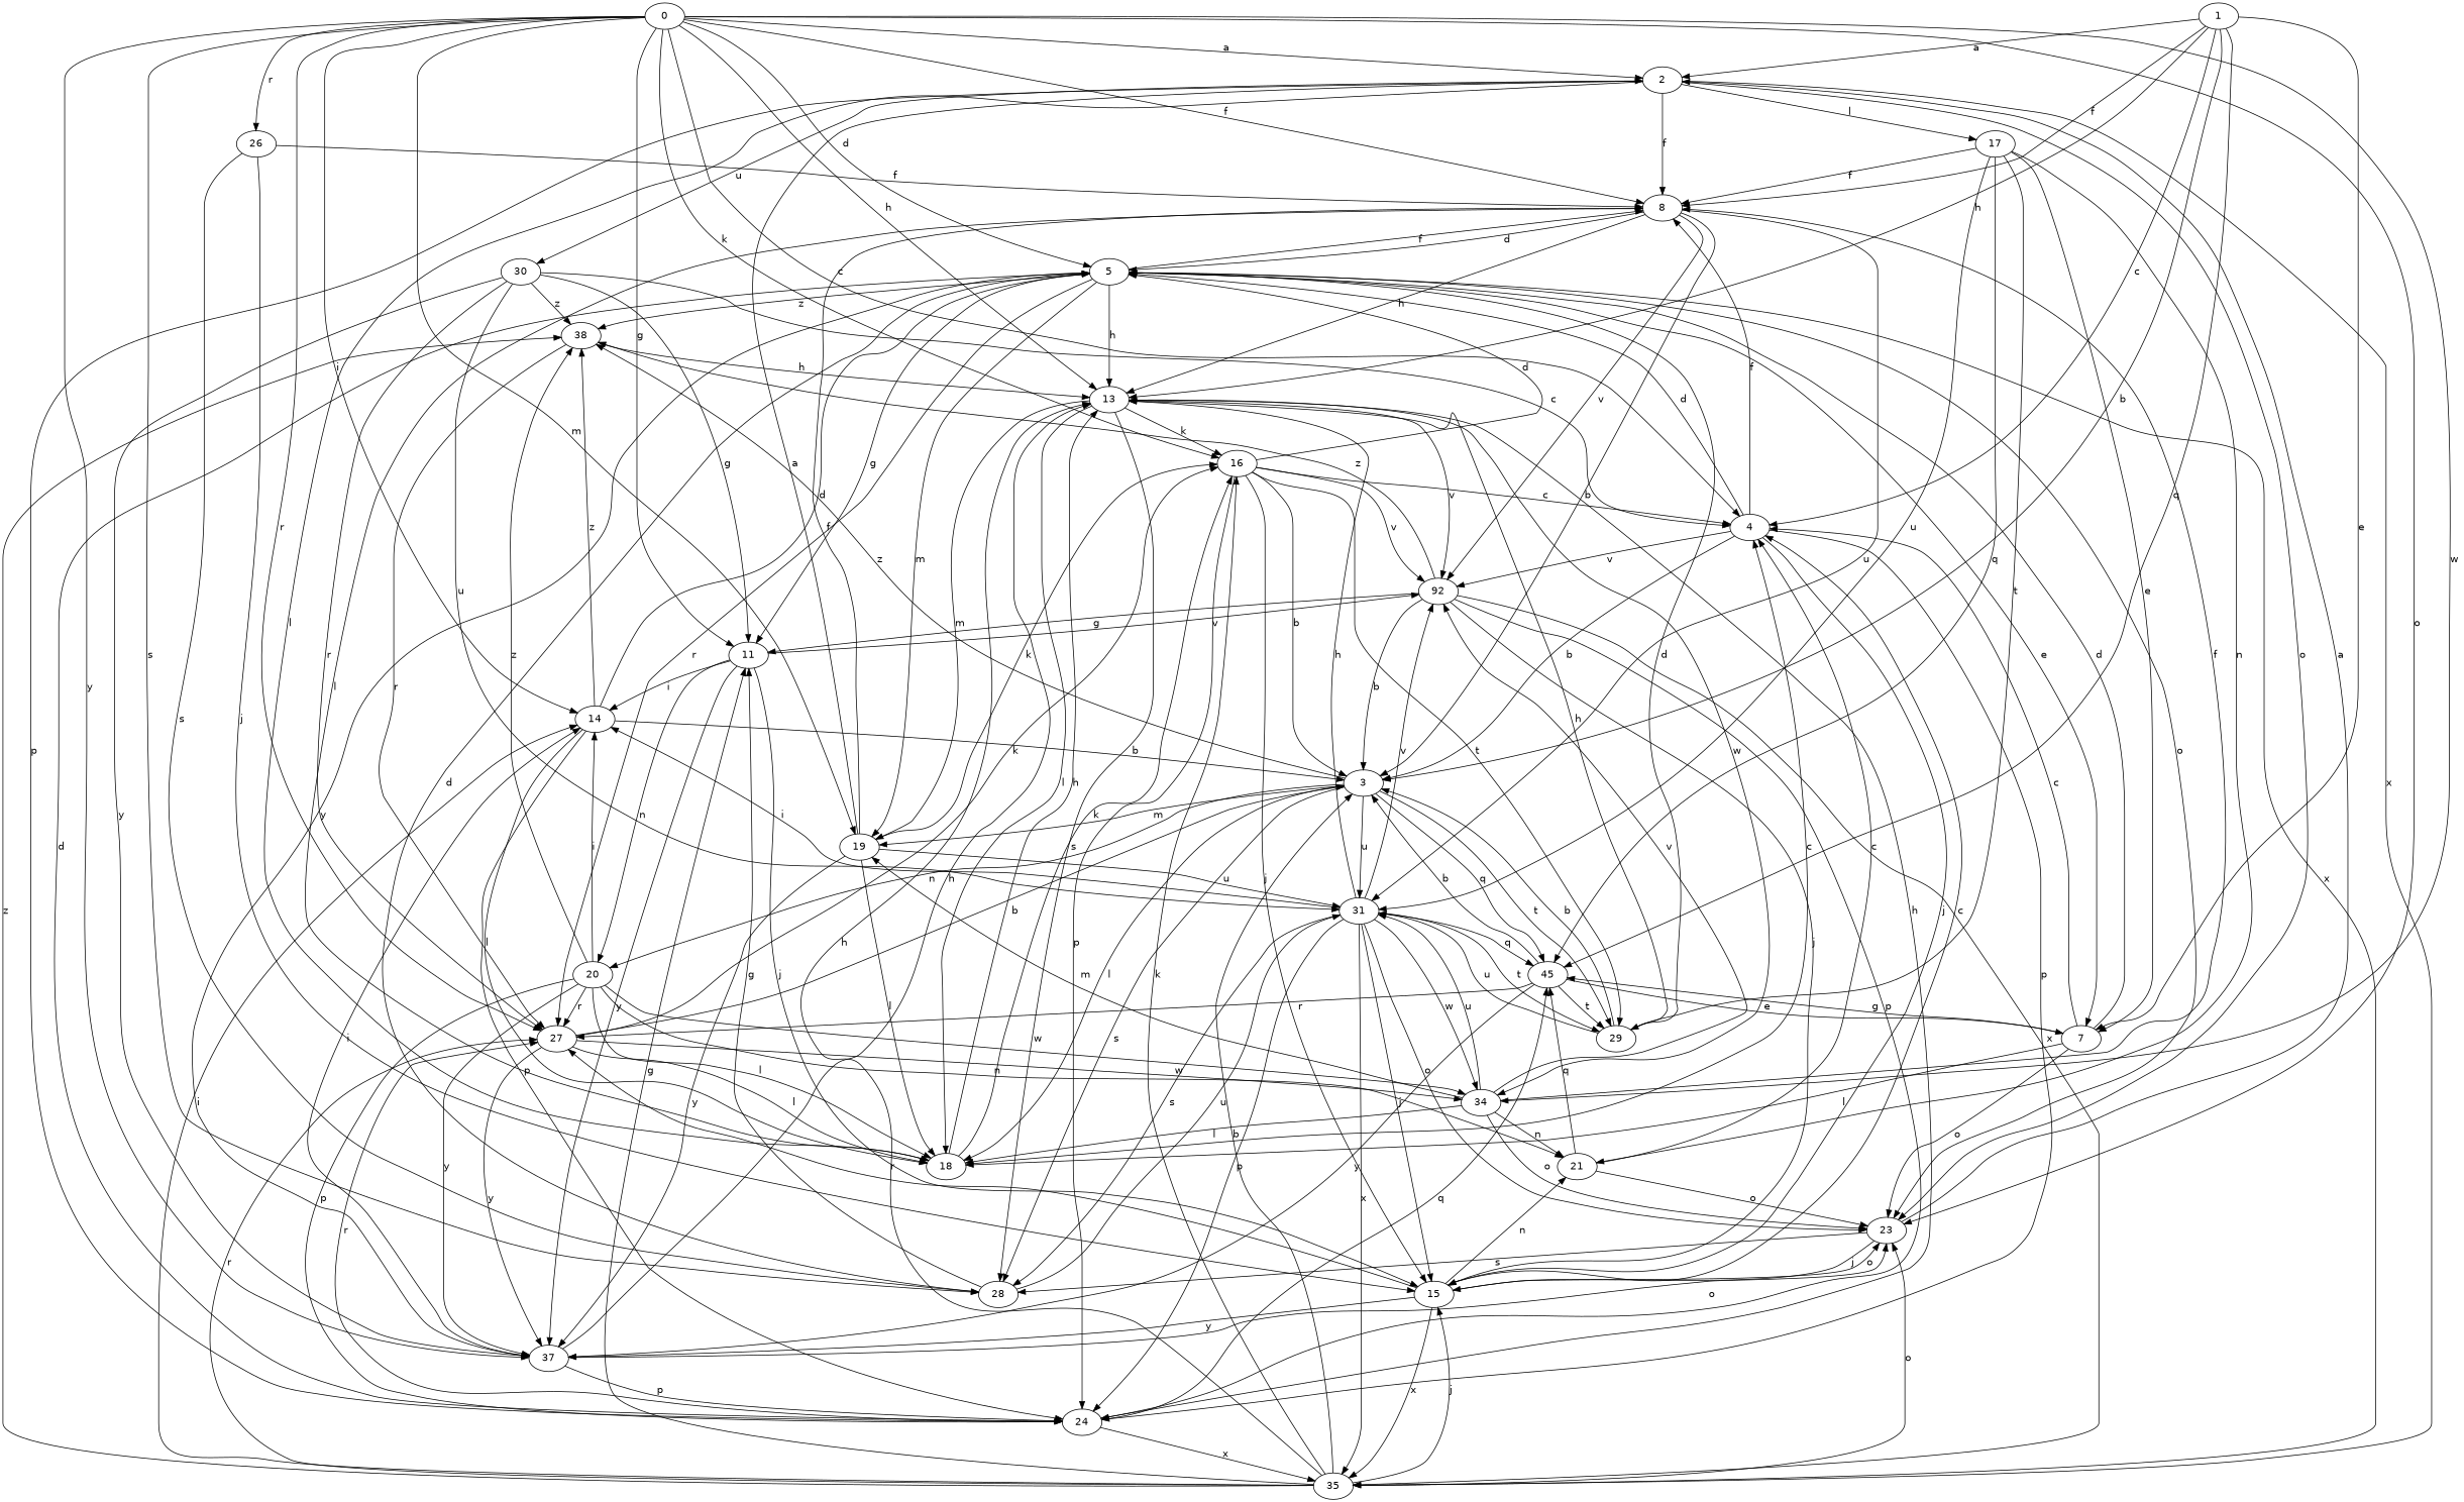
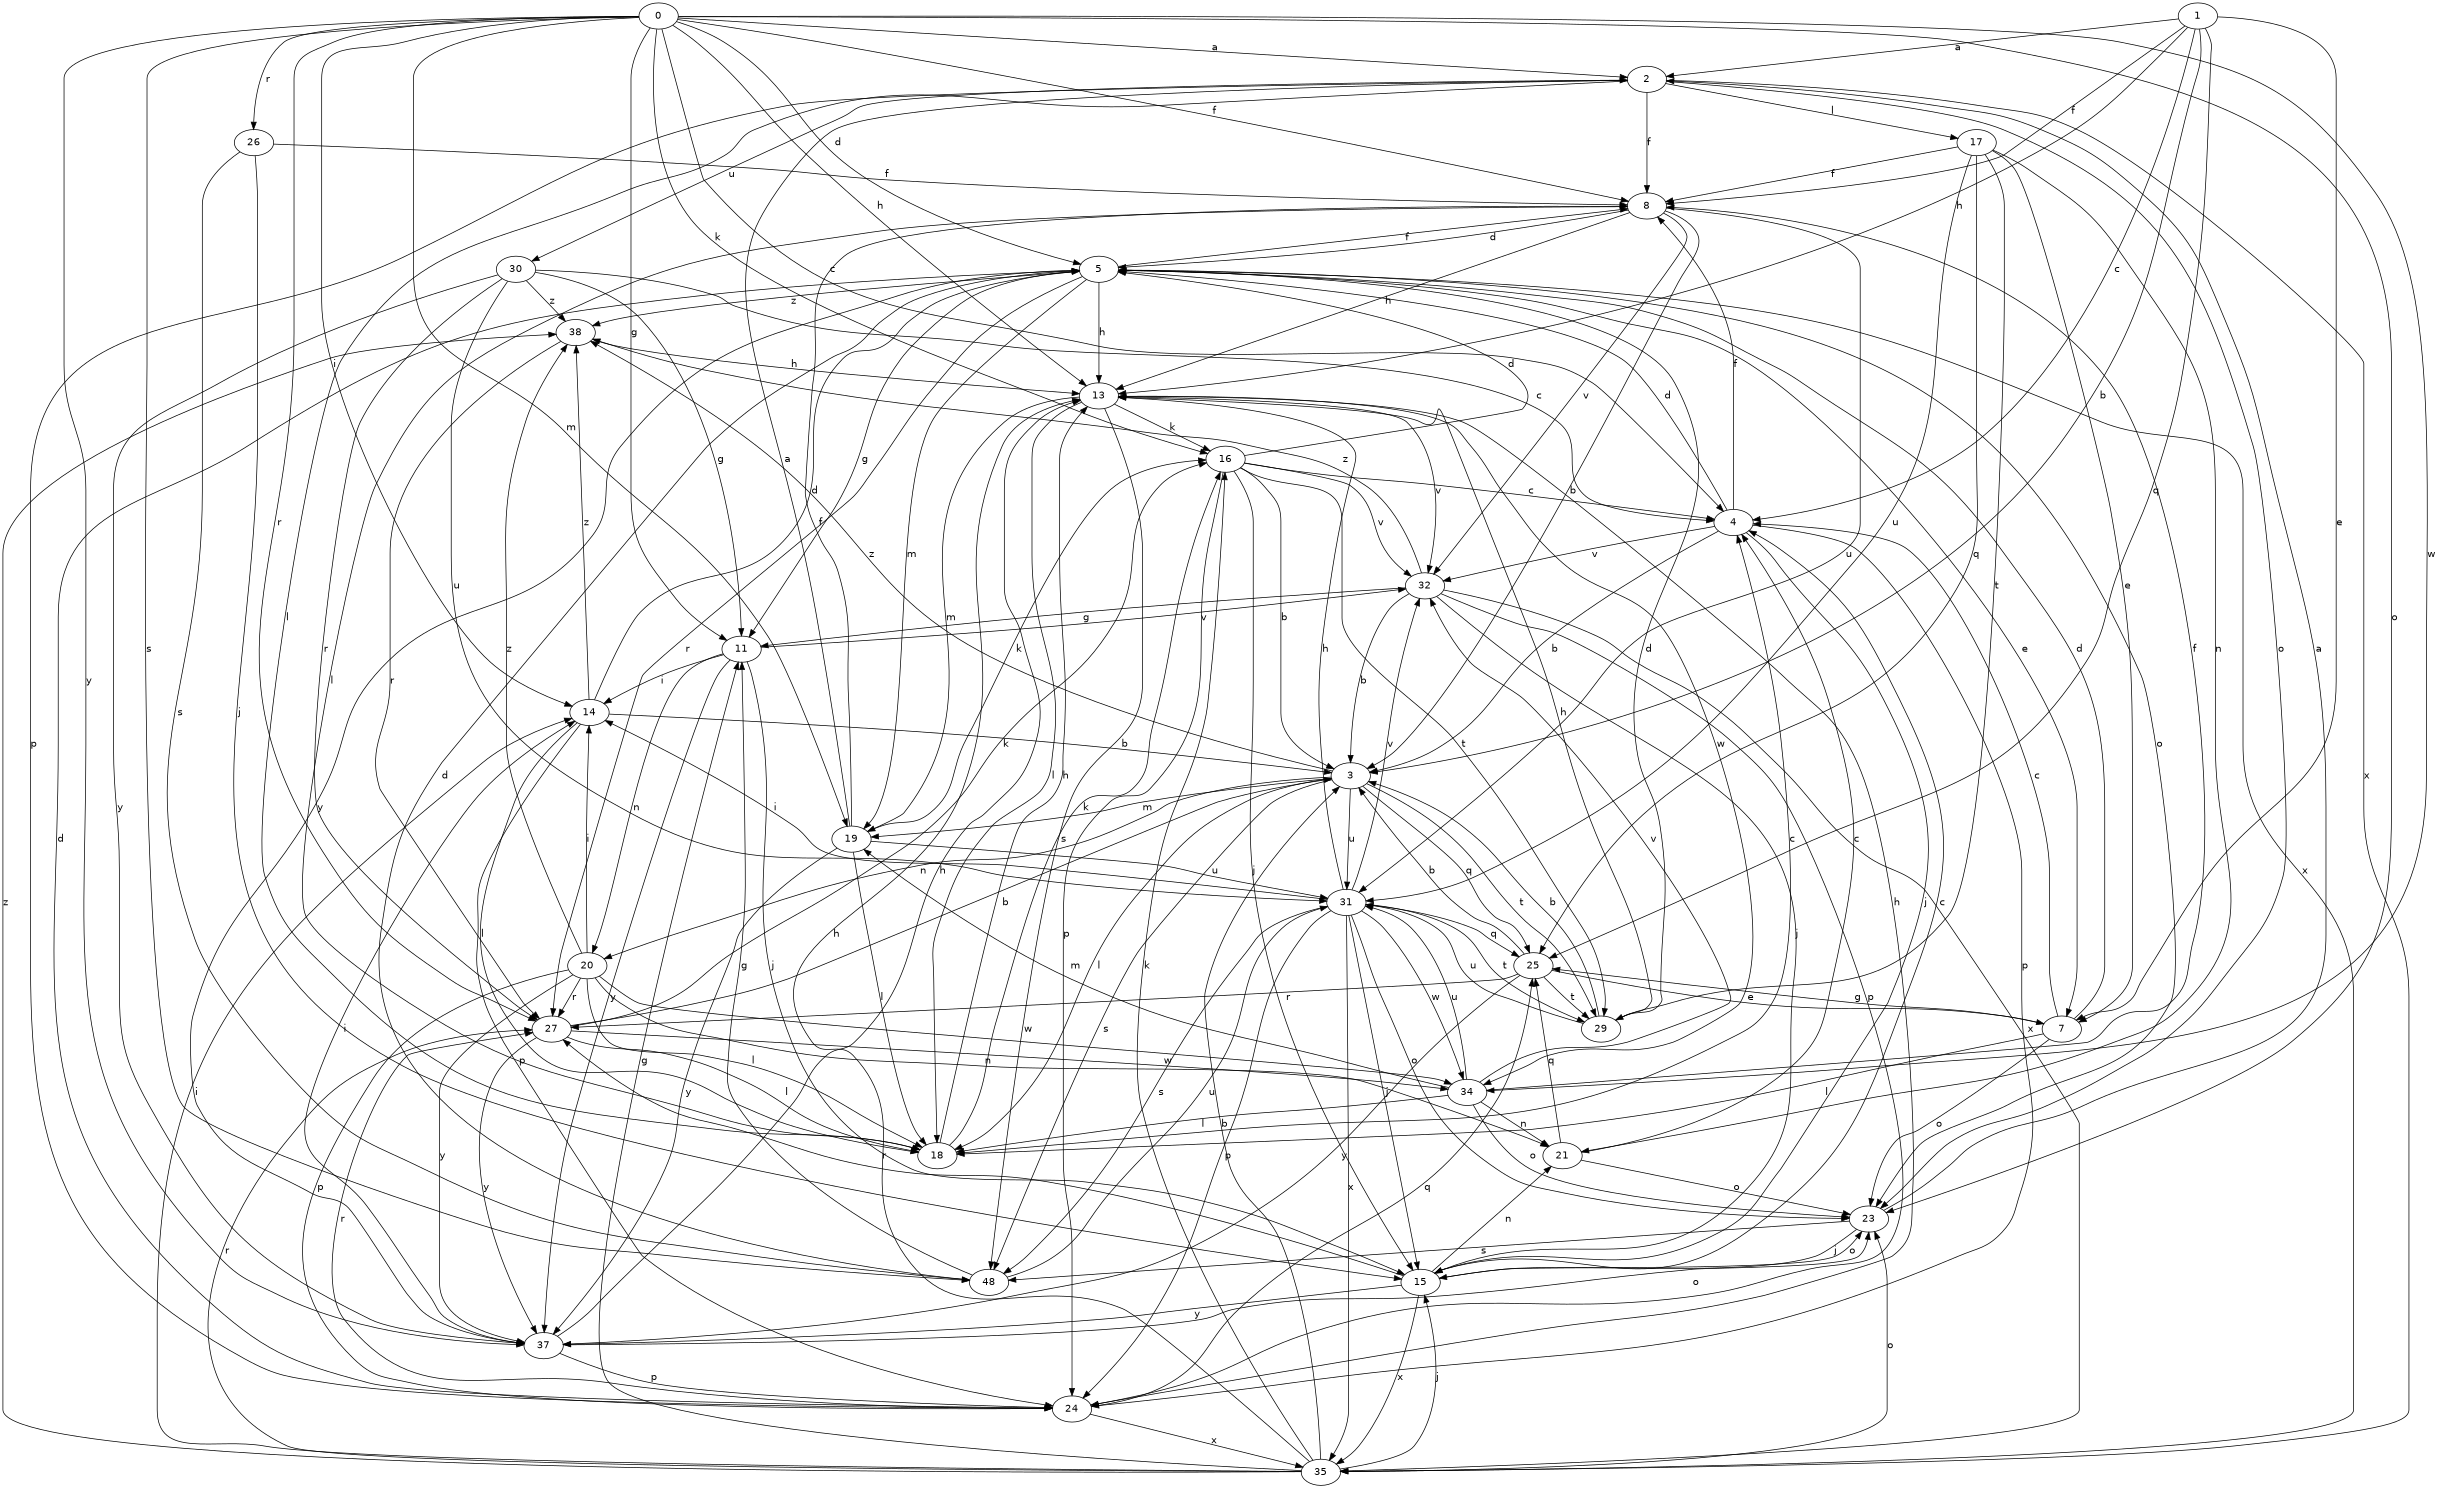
  strict digraph {
    fontname="DejaVu Sans"
    node [fontname="DejaVu Sans"]
    edge [fontname="DejaVu Sans"]
    0
    2
    4
    5
    8
    11
    13
    14
    16
    19
    23
    26
    27
-   28
+   28 [label=48]
    34
    37
    17
    18
    24
    30
    35
    3
    15
-   32 [label=92]
+   32
    7
    38
    31
    20
    29
    21
    1
-   25 [label=45]
+   25
    0 -> 2 [label=a]
    0 -> 4 [label=c]
    0 -> 5 [label=d]
    0 -> 8 [label=f]
    0 -> 11 [label=g]
    0 -> 13 [label=h]
    0 -> 14 [label=i]
    0 -> 16 [label=k]
    0 -> 19 [label=m]
    0 -> 23 [label=o]
    0 -> 26 [label=r]
    0 -> 27 [label=r]
    0 -> 28 [label=s]
    0 -> 34 [label=w]
    0 -> 37 [label=y]
    2 -> 8 [label=f]
    2 -> 23 [label=o]
    2 -> 17 [label=l]
    2 -> 18 [label=l]
    2 -> 24 [label=p]
    2 -> 30 [label=u]
    2 -> 35 [label=x]
    4 -> 5 [label=d]
    4 -> 8 [label=f]
    4 -> 24 [label=p]
    4 -> 3 [label=b]
    4 -> 15 [label=j]
    4 -> 32 [label=v]
    5 -> 8 [label=f]
    5 -> 11 [label=g]
    5 -> 13 [label=h]
    5 -> 19 [label=m]
    5 -> 23 [label=o]
    5 -> 27 [label=r]
    5 -> 37 [label=y]
    5 -> 35 [label=x]
    5 -> 7 [label=e]
    5 -> 38 [label=z]
    8 -> 5 [label=d]
    8 -> 13 [label=h]
    8 -> 18 [label=l]
    8 -> 3 [label=b]
    8 -> 32 [label=v]
    8 -> 31 [label=u]
    11 -> 14 [label=i]
    11 -> 37 [label=y]
    11 -> 15 [label=j]
    11 -> 32 [label=v]
    11 -> 20 [label=n]
    13 -> 16 [label=k]
    13 -> 19 [label=m]
    13 -> 28 [label=s]
    13 -> 34 [label=w]
    13 -> 18 [label=l]
    13 -> 32 [label=v]
    14 -> 5 [label=d]
    14 -> 18 [label=l]
    14 -> 24 [label=p]
    14 -> 3 [label=b]
    14 -> 38 [label=z]
    16 -> 4 [label=c]
    16 -> 5 [label=d]
    16 -> 24 [label=p]
    16 -> 3 [label=b]
    16 -> 15 [label=j]
    16 -> 32 [label=v]
    16 -> 29 [label=t]
    19 -> 2 [label=a]
    19 -> 8 [label=f]
    19 -> 16 [label=k]
    19 -> 37 [label=y]
    19 -> 18 [label=l]
    19 -> 31 [label=u]
    23 -> 2 [label=a]
    23 -> 28 [label=s]
    23 -> 15 [label=j]
    26 -> 8 [label=f]
    26 -> 28 [label=s]
    26 -> 15 [label=j]
    27 -> 16 [label=k]
    27 -> 34 [label=w]
    27 -> 37 [label=y]
    27 -> 18 [label=l]
    27 -> 3 [label=b]
    28 -> 5 [label=d]
    28 -> 11 [label=g]
    28 -> 31 [label=u]
    34 -> 8 [label=f]
    34 -> 19 [label=m]
    34 -> 23 [label=o]
    34 -> 18 [label=l]
    34 -> 32 [label=v]
    34 -> 31 [label=u]
    34 -> 21 [label=n]
    37 -> 13 [label=h]
    37 -> 14 [label=i]
    37 -> 23 [label=o]
    37 -> 24 [label=p]
    17 -> 8 [label=f]
    17 -> 7 [label=e]
    17 -> 31 [label=u]
    17 -> 29 [label=t]
    17 -> 21 [label=n]
    17 -> 25 [label=q]
    18 -> 4 [label=c]
    18 -> 13 [label=h]
    18 -> 16 [label=k]
    24 -> 5 [label=d]
    24 -> 13 [label=h]
    24 -> 27 [label=r]
    24 -> 35 [label=x]
    24 -> 25 [label=q]
    30 -> 4 [label=c]
    30 -> 11 [label=g]
    30 -> 27 [label=r]
    30 -> 37 [label=y]
    30 -> 38 [label=z]
    30 -> 31 [label=u]
    35 -> 11 [label=g]
    35 -> 13 [label=h]
    35 -> 14 [label=i]
    35 -> 16 [label=k]
    35 -> 23 [label=o]
    35 -> 27 [label=r]
    35 -> 3 [label=b]
    35 -> 15 [label=j]
    35 -> 38 [label=z]
    3 -> 19 [label=m]
    3 -> 28 [label=s]
    3 -> 18 [label=l]
    3 -> 38 [label=z]
    3 -> 31 [label=u]
    3 -> 20 [label=n]
    3 -> 29 [label=t]
    3 -> 25 [label=q]
    15 -> 4 [label=c]
    15 -> 23 [label=o]
    15 -> 27 [label=r]
    15 -> 37 [label=y]
    15 -> 35 [label=x]
    15 -> 21 [label=n]
    32 -> 11 [label=g]
    32 -> 24 [label=p]
    32 -> 35 [label=x]
    32 -> 3 [label=b]
    32 -> 15 [label=j]
    32 -> 38 [label=z]
    7 -> 4 [label=c]
    7 -> 5 [label=d]
    7 -> 23 [label=o]
    7 -> 18 [label=l]
    7 -> 25 [label=g]
    38 -> 13 [label=h]
    38 -> 27 [label=r]
    31 -> 13 [label=h]
    31 -> 14 [label=i]
    31 -> 23 [label=o]
    31 -> 28 [label=s]
    31 -> 34 [label=w]
    31 -> 24 [label=p]
    31 -> 35 [label=x]
    31 -> 15 [label=j]
    31 -> 32 [label=v]
    31 -> 29 [label=t]
    31 -> 25 [label=q]
    20 -> 14 [label=i]
    20 -> 27 [label=r]
    20 -> 34 [label=w]
    20 -> 37 [label=y]
    20 -> 18 [label=l]
    20 -> 24 [label=p]
    20 -> 38 [label=z]
    20 -> 21 [label=n]
    29 -> 5 [label=d]
    29 -> 13 [label=h]
    29 -> 3 [label=b]
    29 -> 31 [label=u]
    21 -> 4 [label=c]
    21 -> 23 [label=o]
    21 -> 25 [label=q]
    1 -> 2 [label=a]
    1 -> 4 [label=c]
    1 -> 8 [label=f]
    1 -> 13 [label=h]
    1 -> 3 [label=b]
    1 -> 7 [label=e]
    1 -> 25 [label=q]
    25 -> 27 [label=r]
    25 -> 37 [label=y]
    25 -> 3 [label=b]
    25 -> 7 [label=e]
    25 -> 29 [label=t]
  }
